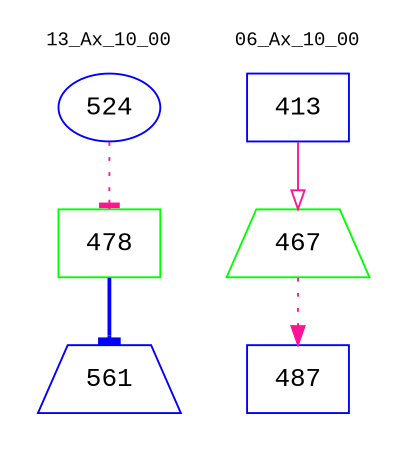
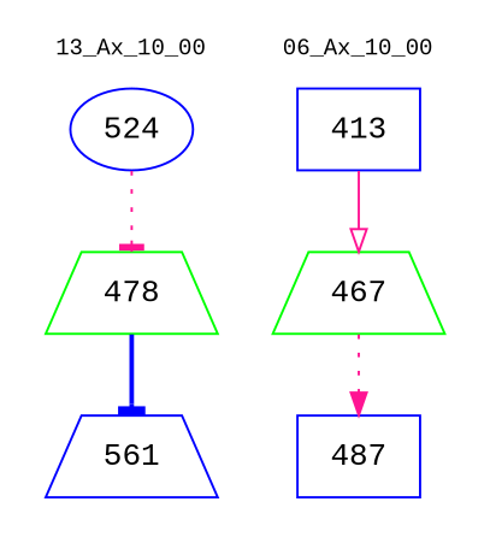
  digraph {
    fontname="Liberation Mono"
    node [color=blue fontname="Liberation Mono" shape=box]
    edge [arrowhead=tee color=deeppink fontname="Liberation Mono" style=dotted]
    n1 [label=524 shape=ellipse]
-   n2 [color=green label=478]
+   n2 [color=green label=478 shape=trapezium]
    n3 [label=561 shape=trapezium]
    n4 [label=413]
    n5 [color=green label=467 shape=trapezium]
    n6 [label=487]
    subgraph cluster_1 {
      color=white
      fontsize=10
      label="13_Ax_10_00"
      n1
      n2
      n3
    }
    subgraph cluster_2 {
      color=white
      fontsize=10
      label="06_Ax_10_00"
      n4
      n5
      n6
    }
    n1 -> n2
    n2 -> n3 [color=blue style=bold]
    n4 -> n5 [arrowhead=onormal style=solid]
    n5 -> n6 [arrowhead=normal]
  }
